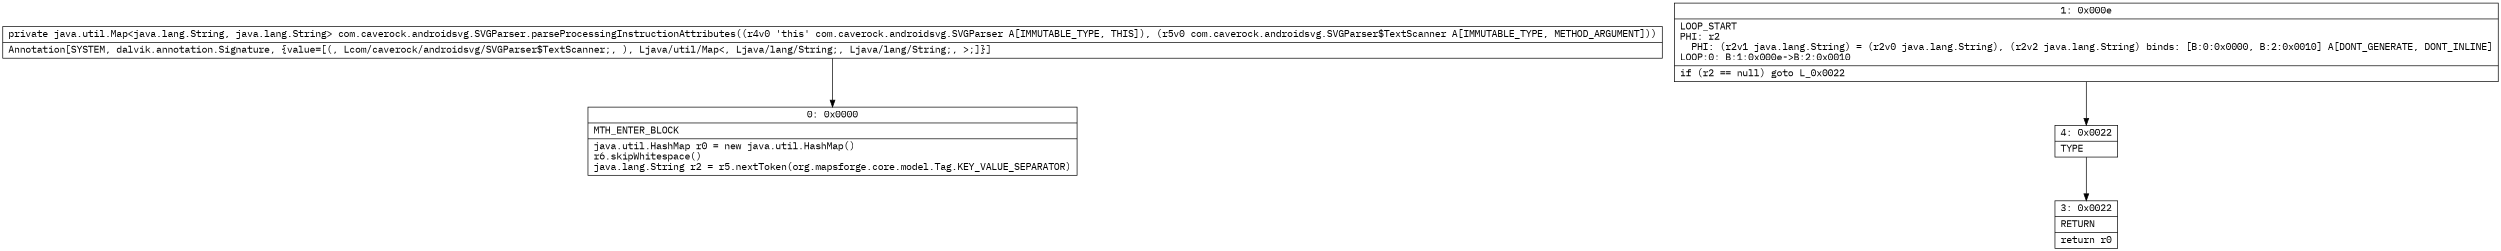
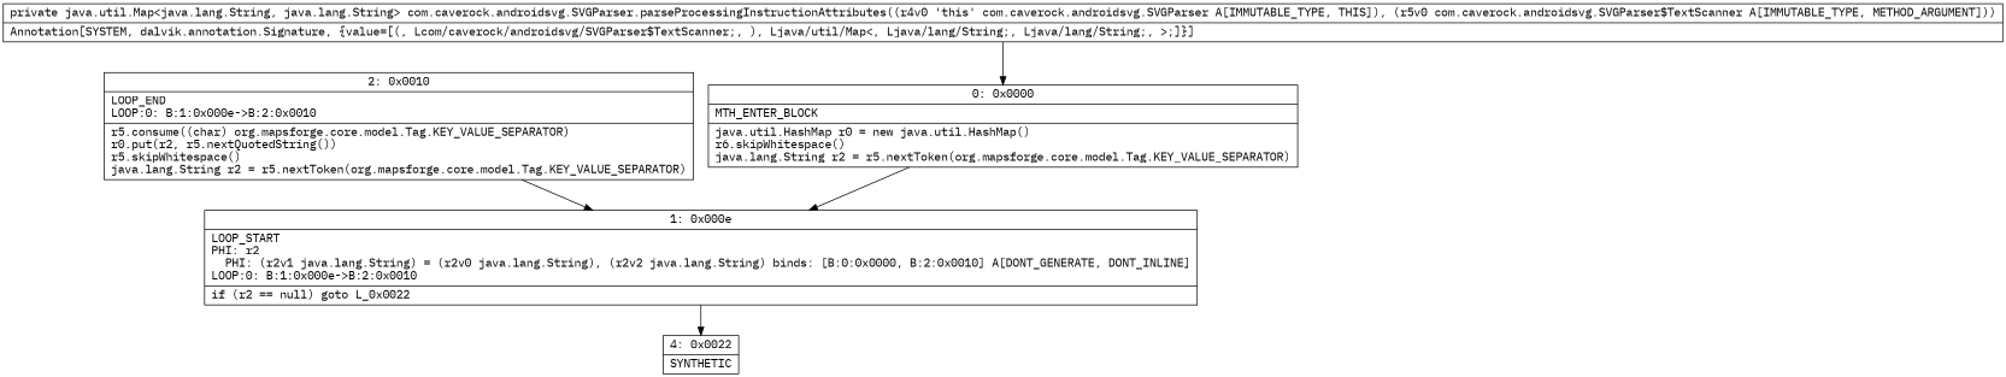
  digraph {
    fontname="IBM Plex Mono"
    node [fontname="IBM Plex Mono" shape=record]
    edge [fontname="IBM Plex Mono"]
    n1 [label="{0\:\ 0x0000|MTH_ENTER_BLOCK\l|java.util.HashMap r0 = new java.util.HashMap()\lr6.skipWhitespace()\ljava.lang.String r2 = r5.nextToken(org.mapsforge.core.model.Tag.KEY_VALUE_SEPARATOR)\l}"]
    n2 [label="{1\:\ 0x000e|LOOP_START\lPHI: r2 \l  PHI: (r2v1 java.lang.String) = (r2v0 java.lang.String), (r2v2 java.lang.String) binds: [B:0:0x0000, B:2:0x0010] A[DONT_GENERATE, DONT_INLINE]\lLOOP:0: B:1:0x000e\-\>B:2:0x0010\l|if (r2 == null) goto L_0x0022\l}"]
-   n3 [label="{4\:\ 0x0022|TYPE\l}"]
-   n5 [label="{3\:\ 0x0022|RETURN\l|return r0\l}"]
+   n3 [label="{4\:\ 0x0022|SYNTHETIC\l}"]
+   n4 [label="{2\:\ 0x0010|LOOP_END\lLOOP:0: B:1:0x000e\-\>B:2:0x0010\l|r5.consume((char) org.mapsforge.core.model.Tag.KEY_VALUE_SEPARATOR)\lr0.put(r2, r5.nextQuotedString())\lr5.skipWhitespace()\ljava.lang.String r2 = r5.nextToken(org.mapsforge.core.model.Tag.KEY_VALUE_SEPARATOR)\l}"]
    n6 [label="{private java.util.Map\<java.lang.String, java.lang.String\> com.caverock.androidsvg.SVGParser.parseProcessingInstructionAttributes((r4v0 'this' com.caverock.androidsvg.SVGParser A[IMMUTABLE_TYPE, THIS]), (r5v0 com.caverock.androidsvg.SVGParser$TextScanner A[IMMUTABLE_TYPE, METHOD_ARGUMENT]))  | Annotation[SYSTEM, dalvik.annotation.Signature, \{value=[(, Lcom\/caverock\/androidsvg\/SVGParser$TextScanner;, ), Ljava\/util\/Map\<, Ljava\/lang\/String;, Ljava\/lang\/String;, \>;]\}]\l}"]
+   n1 -> n2
    n2 -> n3
-   n3 -> n5
+   n4 -> n2
    n6 -> n1
  }
